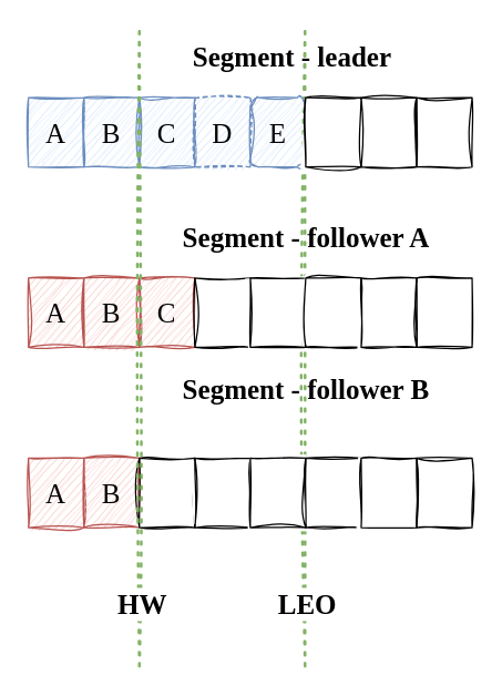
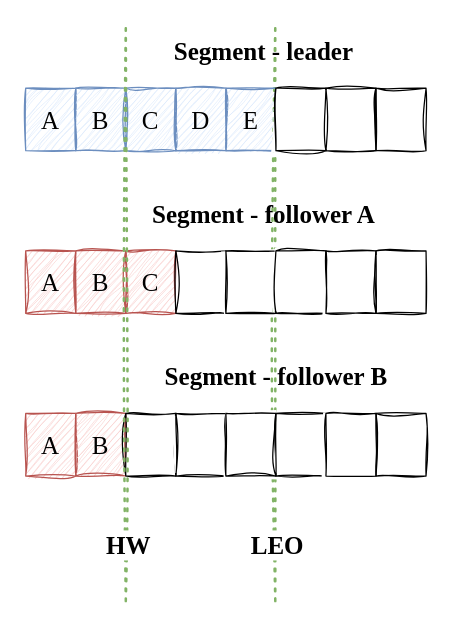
  <mxCell id="0" />
  <mxCell id="1" parent="0" />
  <mxCell id="2" value="" style="endArrow=none;dashed=1;html=1;dashPattern=1 3;strokeWidth=2;rounded=0;sketch=1;hachureGap=4;jiggle=2;curveFitting=1;fontFamily=Architects Daughter;fontSource=https%3A%2F%2Ffonts.googleapis.com%2Fcss%3Ffamily%3DArchitects%2BDaughter;fontSize=16;fillColor=#d5e8d4;strokeColor=#82b366;" edge="1" parent="1"><mxGeometry width="50" height="50" relative="1" as="geometry"><mxPoint x="219.5" y="480" as="sourcePoint" /><mxPoint x="219.5" y="20" as="targetPoint" /></mxGeometry></mxCell>
  <mxCell id="3" value="&lt;b&gt;LEO&lt;/b&gt;" style="edgeLabel;html=1;align=center;verticalAlign=middle;resizable=0;points=[];fontSize=20;fontFamily=Architects Daughter;" vertex="1" connectable="0" parent="2"><mxGeometry x="-0.8" y="-1" relative="1" as="geometry"><mxPoint as="offset" /></mxGeometry></mxCell>
  <mxCell id="4" value="A" style="rounded=0;whiteSpace=wrap;html=1;sketch=1;hachureGap=4;jiggle=2;curveFitting=1;fontFamily=Architects Daughter;fontSource=https%3A%2F%2Ffonts.googleapis.com%2Fcss%3Ffamily%3DArchitects%2BDaughter;fontSize=20;fillColor=#dae8fc;strokeColor=#6c8ebf;" parent="1" vertex="1"><mxGeometry x="20" y="70" width="40" height="50" as="geometry" /></mxCell>
  <mxCell id="5" value="B" style="rounded=0;whiteSpace=wrap;html=1;sketch=1;hachureGap=4;jiggle=2;curveFitting=1;fontFamily=Architects Daughter;fontSource=https%3A%2F%2Ffonts.googleapis.com%2Fcss%3Ffamily%3DArchitects%2BDaughter;fontSize=20;fillColor=#dae8fc;strokeColor=#6c8ebf;" parent="1" vertex="1"><mxGeometry x="60" y="70" width="40" height="50" as="geometry" /></mxCell>
  <mxCell id="6" value="C" style="rounded=0;whiteSpace=wrap;html=1;sketch=1;hachureGap=4;jiggle=2;curveFitting=1;fontFamily=Architects Daughter;fontSource=https%3A%2F%2Ffonts.googleapis.com%2Fcss%3Ffamily%3DArchitects%2BDaughter;fontSize=20;fillColor=#dae8fc;strokeColor=#6c8ebf;" parent="1" vertex="1"><mxGeometry x="100" y="70" width="40" height="50" as="geometry" /></mxCell>
- <mxCell id="7" value="D" style="rounded=0;whiteSpace=wrap;html=1;sketch=1;hachureGap=4;jiggle=2;curveFitting=1;fontFamily=Architects Daughter;fontSource=https%3A%2F%2Ffonts.googleapis.com%2Fcss%3Ffamily%3DArchitects%2BDaughter;fontSize=20;fillColor=#dae8fc;strokeColor=#6c8ebf;dashed=1;" parent="1" vertex="1"><mxGeometry x="140" y="70" width="40" height="50" as="geometry" /></mxCell>
- <mxCell id="8" value="E" style="whiteSpace=wrap;html=1;sketch=1;hachureGap=4;jiggle=2;curveFitting=1;fontFamily=Architects Daughter;fontSource=https%3A%2F%2Ffonts.googleapis.com%2Fcss%3Ffamily%3DArchitects%2BDaughter;fontSize=20;fillColor=#dae8fc;strokeColor=#6c8ebf;rounded=1;" parent="1" vertex="1"><mxGeometry x="180" y="70" width="40" height="50" as="geometry" /></mxCell>
+ <mxCell id="7" value="D" style="rounded=0;whiteSpace=wrap;html=1;sketch=1;hachureGap=4;jiggle=2;curveFitting=1;fontFamily=Architects Daughter;fontSource=https%3A%2F%2Ffonts.googleapis.com%2Fcss%3Ffamily%3DArchitects%2BDaughter;fontSize=20;fillColor=#dae8fc;strokeColor=#6c8ebf;" parent="1" vertex="1"><mxGeometry x="140" y="70" width="40" height="50" as="geometry" /></mxCell>
+ <mxCell id="8" value="E" style="rounded=0;whiteSpace=wrap;html=1;sketch=1;hachureGap=4;jiggle=2;curveFitting=1;fontFamily=Architects Daughter;fontSource=https%3A%2F%2Ffonts.googleapis.com%2Fcss%3Ffamily%3DArchitects%2BDaughter;fontSize=20;fillColor=#dae8fc;strokeColor=#6c8ebf;" parent="1" vertex="1"><mxGeometry x="180" y="70" width="40" height="50" as="geometry" /></mxCell>
  <mxCell id="9" value="" style="rounded=0;whiteSpace=wrap;html=1;sketch=1;hachureGap=4;jiggle=2;curveFitting=1;fontFamily=Architects Daughter;fontSource=https%3A%2F%2Ffonts.googleapis.com%2Fcss%3Ffamily%3DArchitects%2BDaughter;fontSize=20;" parent="1" vertex="1"><mxGeometry x="220" y="70" width="40" height="50" as="geometry" /></mxCell>
  <mxCell id="10" value="" style="rounded=0;whiteSpace=wrap;html=1;sketch=1;hachureGap=4;jiggle=2;curveFitting=1;fontFamily=Architects Daughter;fontSource=https%3A%2F%2Ffonts.googleapis.com%2Fcss%3Ffamily%3DArchitects%2BDaughter;fontSize=20;" parent="1" vertex="1"><mxGeometry x="260" y="70" width="40" height="50" as="geometry" /></mxCell>
  <mxCell id="11" value="" style="rounded=0;whiteSpace=wrap;html=1;sketch=1;hachureGap=4;jiggle=2;curveFitting=1;fontFamily=Architects Daughter;fontSource=https%3A%2F%2Ffonts.googleapis.com%2Fcss%3Ffamily%3DArchitects%2BDaughter;fontSize=20;" parent="1" vertex="1"><mxGeometry x="300" y="70" width="40" height="50" as="geometry" /></mxCell>
  <mxCell id="12" value="&lt;b&gt;Segment - leader&lt;/b&gt;" style="text;html=1;align=center;verticalAlign=middle;resizable=0;points=[];autosize=1;strokeColor=none;fillColor=none;fontSize=20;fontFamily=Architects Daughter;" parent="1" vertex="1"><mxGeometry x="120" y="20" width="180" height="40" as="geometry" /></mxCell>
  <mxCell id="13" value="A" style="rounded=0;whiteSpace=wrap;html=1;sketch=1;hachureGap=4;jiggle=2;curveFitting=1;fontFamily=Architects Daughter;fontSource=https%3A%2F%2Ffonts.googleapis.com%2Fcss%3Ffamily%3DArchitects%2BDaughter;fontSize=20;fillColor=#f8cecc;strokeColor=#b85450;" parent="1" vertex="1"><mxGeometry x="20" y="200" width="40" height="50" as="geometry" /></mxCell>
  <mxCell id="14" value="B" style="rounded=0;whiteSpace=wrap;html=1;sketch=1;hachureGap=4;jiggle=2;curveFitting=1;fontFamily=Architects Daughter;fontSource=https%3A%2F%2Ffonts.googleapis.com%2Fcss%3Ffamily%3DArchitects%2BDaughter;fontSize=20;fillColor=#f8cecc;strokeColor=#b85450;" parent="1" vertex="1"><mxGeometry x="60" y="200" width="40" height="50" as="geometry" /></mxCell>
  <mxCell id="15" value="C" style="rounded=0;whiteSpace=wrap;html=1;sketch=1;hachureGap=4;jiggle=2;curveFitting=1;fontFamily=Architects Daughter;fontSource=https%3A%2F%2Ffonts.googleapis.com%2Fcss%3Ffamily%3DArchitects%2BDaughter;fontSize=20;fillColor=#f8cecc;strokeColor=#b85450;" parent="1" vertex="1"><mxGeometry x="100" y="200" width="40" height="50" as="geometry" /></mxCell>
  <mxCell id="16" value="" style="rounded=0;whiteSpace=wrap;html=1;sketch=1;hachureGap=4;jiggle=2;curveFitting=1;fontFamily=Architects Daughter;fontSource=https%3A%2F%2Ffonts.googleapis.com%2Fcss%3Ffamily%3DArchitects%2BDaughter;fontSize=20;" parent="1" vertex="1"><mxGeometry x="140" y="200" width="40" height="50" as="geometry" /></mxCell>
  <mxCell id="17" value="" style="rounded=0;whiteSpace=wrap;html=1;sketch=1;hachureGap=4;jiggle=2;curveFitting=1;fontFamily=Architects Daughter;fontSource=https%3A%2F%2Ffonts.googleapis.com%2Fcss%3Ffamily%3DArchitects%2BDaughter;fontSize=20;" parent="1" vertex="1"><mxGeometry x="180" y="200" width="40" height="50" as="geometry" /></mxCell>
  <mxCell id="18" value="" style="rounded=0;whiteSpace=wrap;html=1;sketch=1;hachureGap=4;jiggle=2;curveFitting=1;fontFamily=Architects Daughter;fontSource=https%3A%2F%2Ffonts.googleapis.com%2Fcss%3Ffamily%3DArchitects%2BDaughter;fontSize=20;" parent="1" vertex="1"><mxGeometry x="220" y="200" width="40" height="50" as="geometry" /></mxCell>
  <mxCell id="19" value="" style="rounded=0;whiteSpace=wrap;html=1;sketch=1;hachureGap=4;jiggle=2;curveFitting=1;fontFamily=Architects Daughter;fontSource=https%3A%2F%2Ffonts.googleapis.com%2Fcss%3Ffamily%3DArchitects%2BDaughter;fontSize=20;" parent="1" vertex="1"><mxGeometry x="260" y="200" width="40" height="50" as="geometry" /></mxCell>
  <mxCell id="20" value="" style="rounded=0;whiteSpace=wrap;html=1;sketch=1;hachureGap=4;jiggle=2;curveFitting=1;fontFamily=Architects Daughter;fontSource=https%3A%2F%2Ffonts.googleapis.com%2Fcss%3Ffamily%3DArchitects%2BDaughter;fontSize=20;" parent="1" vertex="1"><mxGeometry x="300" y="200" width="40" height="50" as="geometry" /></mxCell>
- <mxCell id="21" value="&lt;b&gt;Segment - follower A&lt;/b&gt;" style="text;html=1;align=center;verticalAlign=middle;resizable=0;points=[];autosize=1;strokeColor=none;fillColor=none;fontSize=20;fontFamily=Architects Daughter;" parent="1" vertex="1"><mxGeometry x="110" y="150" width="220" height="40" as="geometry" /></mxCell>
+ <mxCell id="21" value="&lt;b&gt;Segment - follower A&lt;/b&gt;" style="text;html=1;align=center;verticalAlign=middle;resizable=0;points=[];autosize=1;strokeColor=none;fillColor=none;fontSize=20;fontFamily=Architects Daughter;" parent="1" vertex="1"><mxGeometry x="100" y="150" width="220" height="40" as="geometry" /></mxCell>
  <mxCell id="22" value="A" style="rounded=0;whiteSpace=wrap;html=1;sketch=1;hachureGap=4;jiggle=2;curveFitting=1;fontFamily=Architects Daughter;fontSource=https%3A%2F%2Ffonts.googleapis.com%2Fcss%3Ffamily%3DArchitects%2BDaughter;fontSize=20;fillColor=#f8cecc;strokeColor=#b85450;" parent="1" vertex="1"><mxGeometry x="20" y="330" width="40" height="50" as="geometry" /></mxCell>
  <mxCell id="23" value="B" style="rounded=0;whiteSpace=wrap;html=1;sketch=1;hachureGap=4;jiggle=2;curveFitting=1;fontFamily=Architects Daughter;fontSource=https%3A%2F%2Ffonts.googleapis.com%2Fcss%3Ffamily%3DArchitects%2BDaughter;fontSize=20;fillColor=#f8cecc;strokeColor=#b85450;" parent="1" vertex="1"><mxGeometry x="60" y="330" width="40" height="50" as="geometry" /></mxCell>
  <mxCell id="24" value="" style="rounded=0;whiteSpace=wrap;html=1;sketch=1;hachureGap=4;jiggle=2;curveFitting=1;fontFamily=Architects Daughter;fontSource=https%3A%2F%2Ffonts.googleapis.com%2Fcss%3Ffamily%3DArchitects%2BDaughter;fontSize=20;" parent="1" vertex="1"><mxGeometry x="100" y="330" width="40" height="50" as="geometry" /></mxCell>
  <mxCell id="25" value="" style="rounded=0;whiteSpace=wrap;html=1;sketch=1;hachureGap=4;jiggle=2;curveFitting=1;fontFamily=Architects Daughter;fontSource=https%3A%2F%2Ffonts.googleapis.com%2Fcss%3Ffamily%3DArchitects%2BDaughter;fontSize=20;" parent="1" vertex="1"><mxGeometry x="140" y="330" width="40" height="50" as="geometry" /></mxCell>
  <mxCell id="26" value="" style="rounded=0;whiteSpace=wrap;html=1;sketch=1;hachureGap=4;jiggle=2;curveFitting=1;fontFamily=Architects Daughter;fontSource=https%3A%2F%2Ffonts.googleapis.com%2Fcss%3Ffamily%3DArchitects%2BDaughter;fontSize=20;" parent="1" vertex="1"><mxGeometry x="180" y="330" width="40" height="50" as="geometry" /></mxCell>
  <mxCell id="27" value="" style="rounded=0;whiteSpace=wrap;html=1;sketch=1;hachureGap=4;jiggle=2;curveFitting=1;fontFamily=Architects Daughter;fontSource=https%3A%2F%2Ffonts.googleapis.com%2Fcss%3Ffamily%3DArchitects%2BDaughter;fontSize=20;" parent="1" vertex="1"><mxGeometry x="220" y="330" width="40" height="50" as="geometry" /></mxCell>
  <mxCell id="28" value="" style="rounded=0;whiteSpace=wrap;html=1;sketch=1;hachureGap=4;jiggle=2;curveFitting=1;fontFamily=Architects Daughter;fontSource=https%3A%2F%2Ffonts.googleapis.com%2Fcss%3Ffamily%3DArchitects%2BDaughter;fontSize=20;" parent="1" vertex="1"><mxGeometry x="260" y="330" width="40" height="50" as="geometry" /></mxCell>
  <mxCell id="29" value="" style="rounded=0;whiteSpace=wrap;html=1;sketch=1;hachureGap=4;jiggle=2;curveFitting=1;fontFamily=Architects Daughter;fontSource=https%3A%2F%2Ffonts.googleapis.com%2Fcss%3Ffamily%3DArchitects%2BDaughter;fontSize=20;" parent="1" vertex="1"><mxGeometry x="300" y="330" width="40" height="50" as="geometry" /></mxCell>
- <mxCell id="30" value="&lt;b&gt;Segment - follower B&lt;/b&gt;" style="text;html=1;align=center;verticalAlign=middle;resizable=0;points=[];autosize=1;strokeColor=none;fillColor=none;fontSize=20;fontFamily=Architects Daughter;" parent="1" vertex="1"><mxGeometry x="105" y="260" width="230" height="40" as="geometry" /></mxCell>
+ <mxCell id="30" value="&lt;b&gt;Segment - follower B&lt;/b&gt;" style="text;html=1;align=center;verticalAlign=middle;resizable=0;points=[];autosize=1;strokeColor=none;fillColor=none;fontSize=20;fontFamily=Architects Daughter;" parent="1" vertex="1"><mxGeometry x="105" y="280" width="230" height="40" as="geometry" /></mxCell>
  <mxCell id="31" value="" style="endArrow=none;dashed=1;html=1;dashPattern=1 3;strokeWidth=2;rounded=0;sketch=1;hachureGap=4;jiggle=2;curveFitting=1;fontFamily=Architects Daughter;fontSource=https%3A%2F%2Ffonts.googleapis.com%2Fcss%3Ffamily%3DArchitects%2BDaughter;fontSize=16;fillColor=#d5e8d4;strokeColor=#82b366;" parent="1" edge="1"><mxGeometry width="50" height="50" relative="1" as="geometry"><mxPoint x="100" y="480" as="sourcePoint" /><mxPoint x="100" y="20" as="targetPoint" /></mxGeometry></mxCell>
  <mxCell id="32" value="&lt;b&gt;HW&lt;/b&gt;" style="edgeLabel;html=1;align=center;verticalAlign=middle;resizable=0;points=[];fontSize=20;fontFamily=Architects Daughter;" parent="31" vertex="1" connectable="0"><mxGeometry x="-0.8" y="-1" relative="1" as="geometry"><mxPoint as="offset" /></mxGeometry></mxCell>
